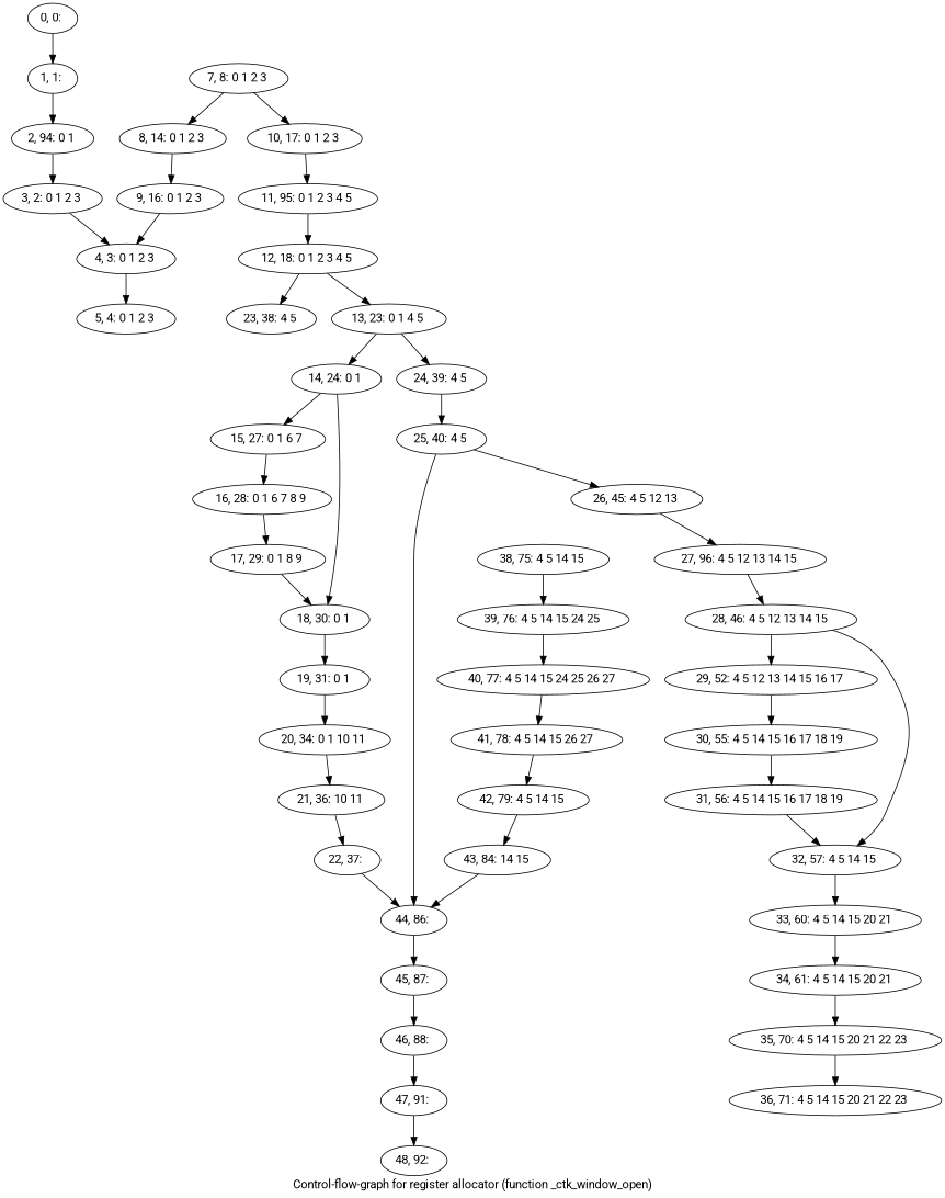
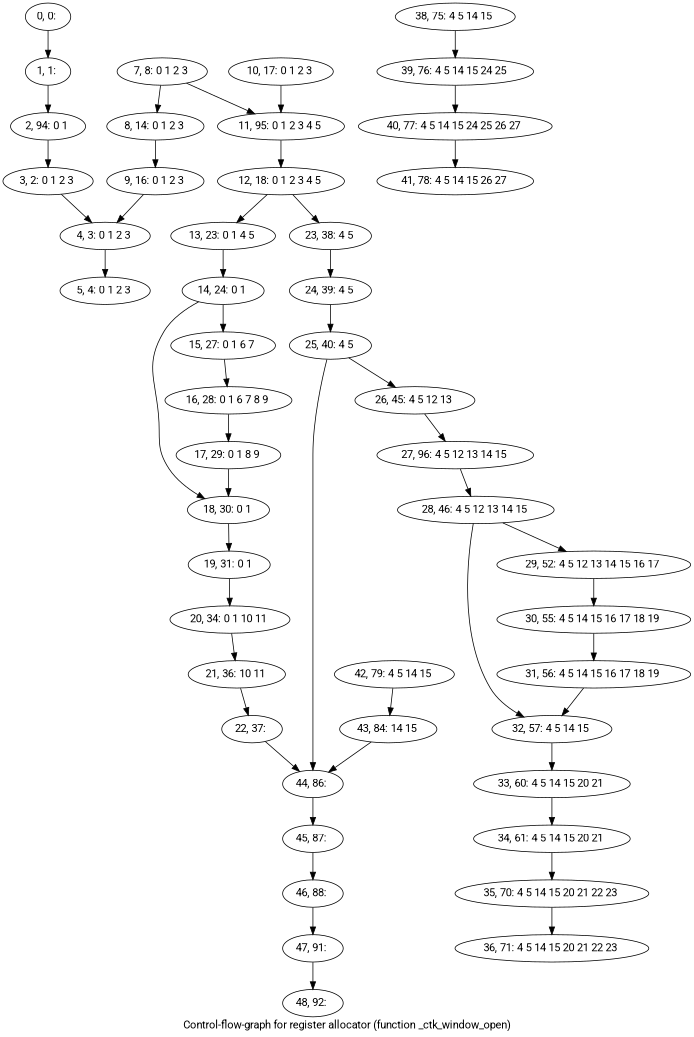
  digraph {
    fontname=Roboto
    label="Control-flow-graph for register allocator (function _ctk_window_open)"
    node [fontname=Roboto]
    edge [fontname=Roboto]
    n1 [label="0, 0: "]
    n2 [label="1, 1: "]
    n3 [label="2, 94: 0 1 "]
    n4 [label="3, 2: 0 1 2 3 "]
    n5 [label="4, 3: 0 1 2 3 "]
    n6 [label="5, 4: 0 1 2 3 "]
    n7 [label="7, 8: 0 1 2 3 "]
    n8 [label="10, 17: 0 1 2 3 "]
    n9 [label="8, 14: 0 1 2 3 "]
    n10 [label="11, 95: 0 1 2 3 4 5 "]
    n11 [label="9, 16: 0 1 2 3 "]
    n12 [label="12, 18: 0 1 2 3 4 5 "]
    n13 [label="13, 23: 0 1 4 5 "]
    n14 [label="23, 38: 4 5 "]
    n15 [label="14, 24: 0 1 "]
    n16 [label="24, 39: 4 5 "]
    n17 [label="15, 27: 0 1 6 7 "]
    n18 [label="18, 30: 0 1 "]
    n19 [label="16, 28: 0 1 6 7 8 9 "]
    n20 [label="19, 31: 0 1 "]
    n21 [label="17, 29: 0 1 8 9 "]
    n22 [label="20, 34: 0 1 10 11 "]
    n23 [label="21, 36: 10 11 "]
    n24 [label="22, 37: "]
    n25 [label="44, 86: "]
    n26 [label="45, 87: "]
    n27 [label="25, 40: 4 5 "]
    n28 [label="26, 45: 4 5 12 13 "]
    n29 [label="27, 96: 4 5 12 13 14 15 "]
    n30 [label="28, 46: 4 5 12 13 14 15 "]
    n31 [label="29, 52: 4 5 12 13 14 15 16 17 "]
    n32 [label="32, 57: 4 5 14 15 "]
    n33 [label="30, 55: 4 5 14 15 16 17 18 19 "]
    n34 [label="33, 60: 4 5 14 15 20 21 "]
    n35 [label="31, 56: 4 5 14 15 16 17 18 19 "]
    n36 [label="34, 61: 4 5 14 15 20 21 "]
    n37 [label="35, 70: 4 5 14 15 20 21 22 23 "]
    n38 [label="36, 71: 4 5 14 15 20 21 22 23 "]
    n39 [label="38, 75: 4 5 14 15 "]
    n40 [label="39, 76: 4 5 14 15 24 25 "]
    n41 [label="40, 77: 4 5 14 15 24 25 26 27 "]
    n42 [label="41, 78: 4 5 14 15 26 27 "]
    n43 [label="42, 79: 4 5 14 15 "]
    n44 [label="43, 84: 14 15 "]
    n45 [label="46, 88: "]
    n46 [label="47, 91: "]
    n47 [label="48, 92: "]
    n1 -> n2
    n2 -> n3
    n3 -> n4
    n4 -> n5
    n5 -> n6
-   n7 -> n8
+   n7 -> n10
    n7 -> n9
    n8 -> n10
    n9 -> n11
    n10 -> n12
    n11 -> n5
    n12 -> n13
    n12 -> n14
    n13 -> n15
-   n13 -> n16
+   n14 -> n16
    n15 -> n17
    n15 -> n18
    n16 -> n27
    n17 -> n19
    n18 -> n20
    n19 -> n21
    n20 -> n22
    n21 -> n18
    n22 -> n23
    n23 -> n24
    n24 -> n25
    n25 -> n26
    n26 -> n45
    n27 -> n25
    n27 -> n28
    n28 -> n29
    n29 -> n30
    n30 -> n31
    n30 -> n32
    n31 -> n33
    n32 -> n34
    n33 -> n35
    n34 -> n36
    n35 -> n32
    n36 -> n37
    n37 -> n38
    n39 -> n40
    n40 -> n41
    n41 -> n42
-   n42 -> n43
    n43 -> n44
    n44 -> n25
    n45 -> n46
    n46 -> n47
  }
